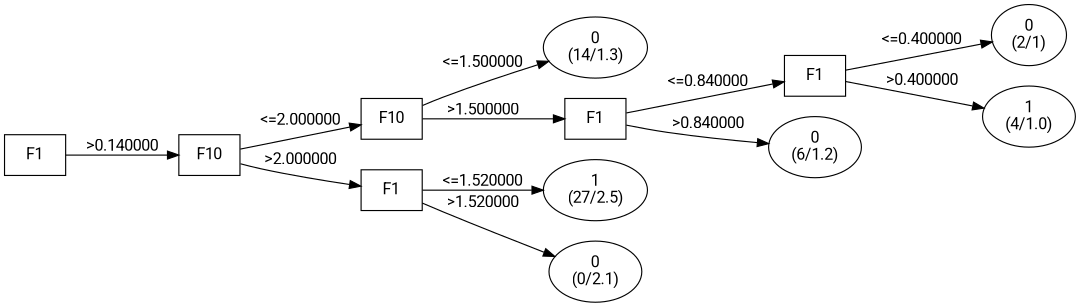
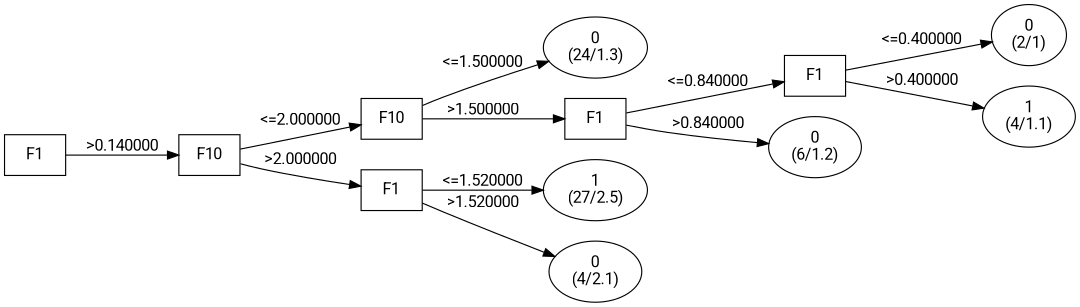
  digraph {
    fontname=Roboto
    rankdir=LR
    node [fontname=Roboto shape=box]
    edge [fontname=Roboto]
    n1 [label="F1\n"]
    n2 [label="F10\n"]
    n3 [label="F10\n"]
    n4 [label="F1\n"]
-   n5 [label="0\n(14/1.3)" shape=ellipse]
+   n5 [label="0\n(24/1.3)" shape=ellipse]
    n6 [label="F1\n"]
    n7 [label="1\n(27/2.5)" shape=ellipse]
-   n8 [label="0\n(0/2.1)" shape=ellipse]
+   n8 [label="0\n(4/2.1)" shape=ellipse]
    n9 [label="F1\n"]
    n10 [label="0\n(6/1.2)" shape=ellipse]
    n11 [label="0\n(2/1)" shape=ellipse]
-   n12 [label="1\n(4/1.0)" shape=ellipse]
+   n12 [label="1\n(4/1.1)" shape=ellipse]
    n1 -> n2 [label=">0.140000"]
    n2 -> n3 [label="<=2.000000"]
    n2 -> n4 [label=">2.000000"]
    n3 -> n5 [label="<=1.500000"]
    n3 -> n6 [label=">1.500000"]
    n4 -> n7 [label="<=1.520000"]
    n4 -> n8 [label=">1.520000"]
    n6 -> n9 [label="<=0.840000"]
    n6 -> n10 [label=">0.840000"]
    n9 -> n11 [label="<=0.400000"]
    n9 -> n12 [label=">0.400000"]
  }
